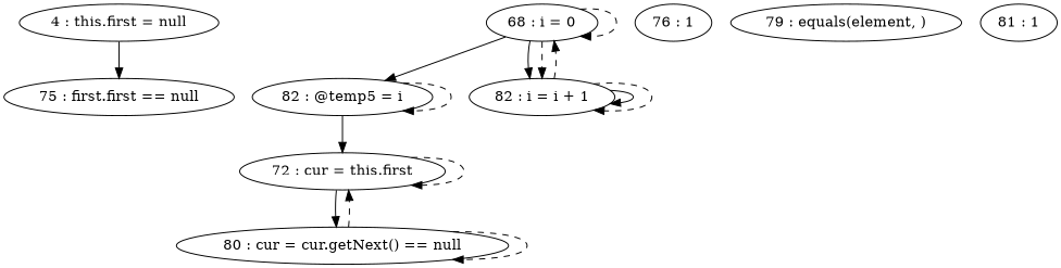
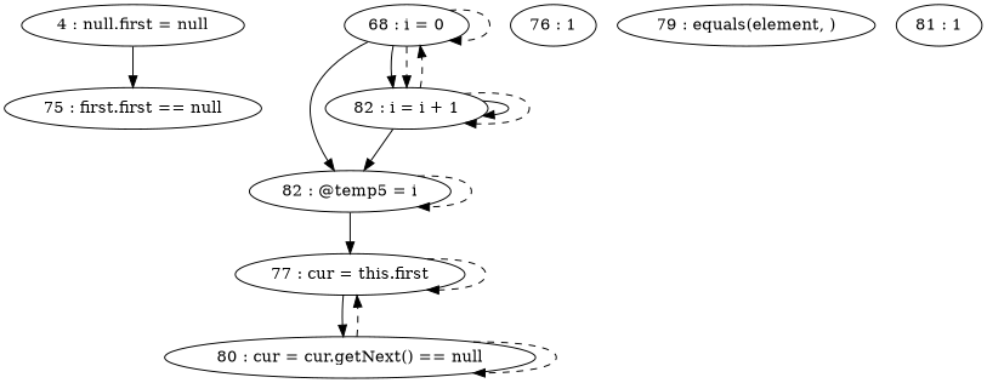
  digraph {
    edge [style=dashed]
    n1 [label="75 : first.first == null"]
-   "4 : this.first = null"
-   "77 : cur = this.first" [label="72 : cur = this.first"]
+   "4 : this.first = null" [label="4 : null.first = null"]
+   "77 : cur = this.first"
    "80 : cur = cur.getNext() == null"
    "76 : 1"
    n6 [label="68 : i = 0"]
    "82 : @temp5 = i"
    "82 : i = i + 1"
    "79 : equals(element, )"
    "81 : 1"
    "4 : this.first = null" -> n1 [style=""]
    "77 : cur = this.first" -> "77 : cur = this.first"
    "77 : cur = this.first" -> "80 : cur = cur.getNext() == null" [style=solid]
    "80 : cur = cur.getNext() == null" -> "77 : cur = this.first"
    "80 : cur = cur.getNext() == null" -> "80 : cur = cur.getNext() == null"
    n6 -> n6
    n6 -> "82 : @temp5 = i" [style=""]
    n6 -> "82 : i = i + 1" [style=""]
    n6 -> "82 : i = i + 1"
    "82 : @temp5 = i" -> "77 : cur = this.first" [style=""]
    "82 : @temp5 = i" -> "82 : @temp5 = i"
    "82 : i = i + 1" -> n6
+   "82 : i = i + 1" -> "82 : @temp5 = i" [style=""]
    "82 : i = i + 1" -> "82 : i = i + 1" [style=""]
    "82 : i = i + 1" -> "82 : i = i + 1"
  }
